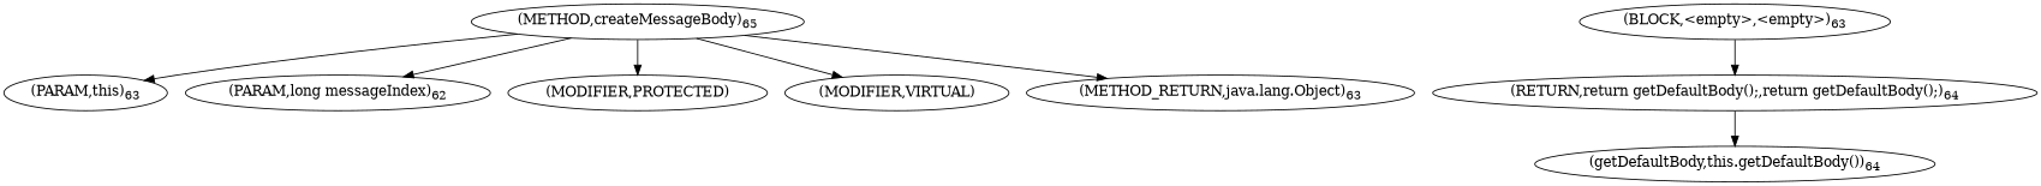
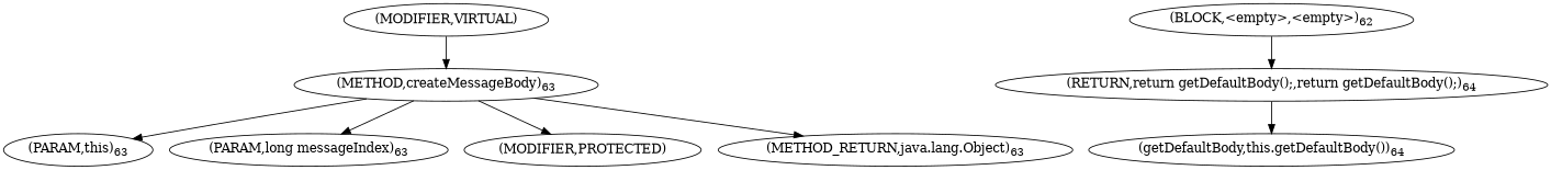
  digraph {
-   n1 [label=<(METHOD,createMessageBody)<SUB>65</SUB>>]
+   n1 [label=<(METHOD,createMessageBody)<SUB>63</SUB>>]
    n2 [label=<(PARAM,this)<SUB>63</SUB>>]
-   n3 [label=<(PARAM,long messageIndex)<SUB>62</SUB>>]
+   n3 [label=<(PARAM,long messageIndex)<SUB>63</SUB>>]
    n4 [label=<(MODIFIER,PROTECTED)>]
    n5 [label=<(MODIFIER,VIRTUAL)>]
    n6 [label=<(METHOD_RETURN,java.lang.Object)<SUB>63</SUB>>]
-   n7 [label=<(BLOCK,&lt;empty&gt;,&lt;empty&gt;)<SUB>63</SUB>>]
+   n7 [label=<(BLOCK,&lt;empty&gt;,&lt;empty&gt;)<SUB>62</SUB>>]
    n8 [label=<(RETURN,return getDefaultBody();,return getDefaultBody();)<SUB>64</SUB>>]
    n9 [label=<(getDefaultBody,this.getDefaultBody())<SUB>64</SUB>>]
    n1 -> n2
    n1 -> n3
    n1 -> n4
-   n1 -> n5
+   n5 -> n1
    n1 -> n6
    n7 -> n8
    n8 -> n9
  }
